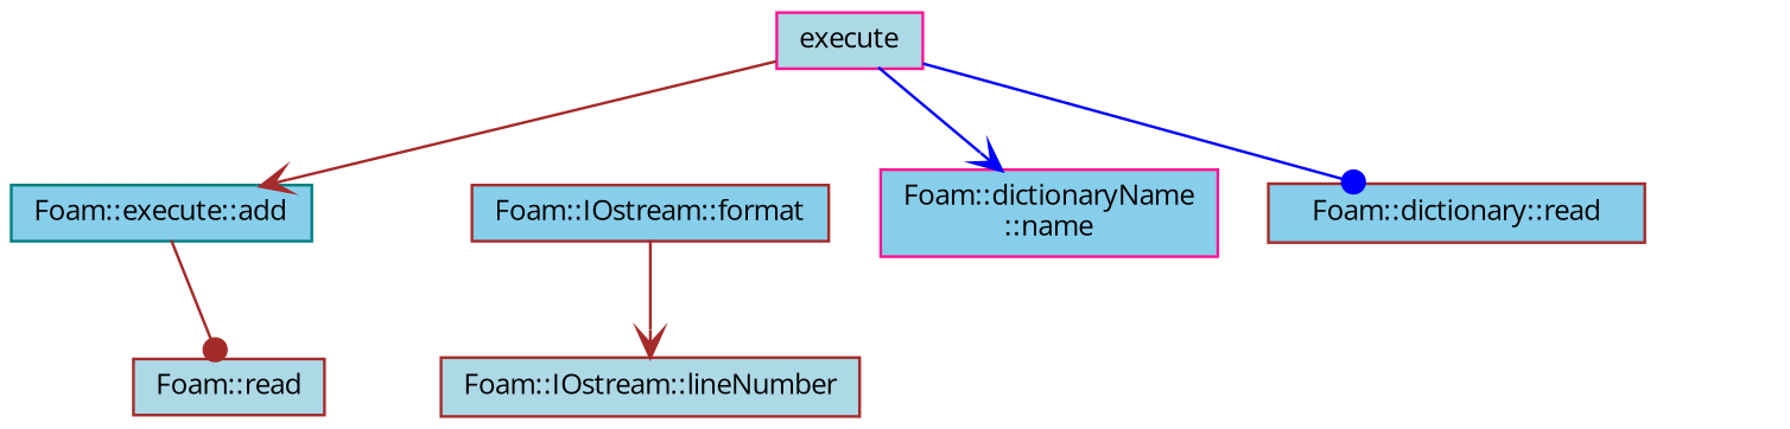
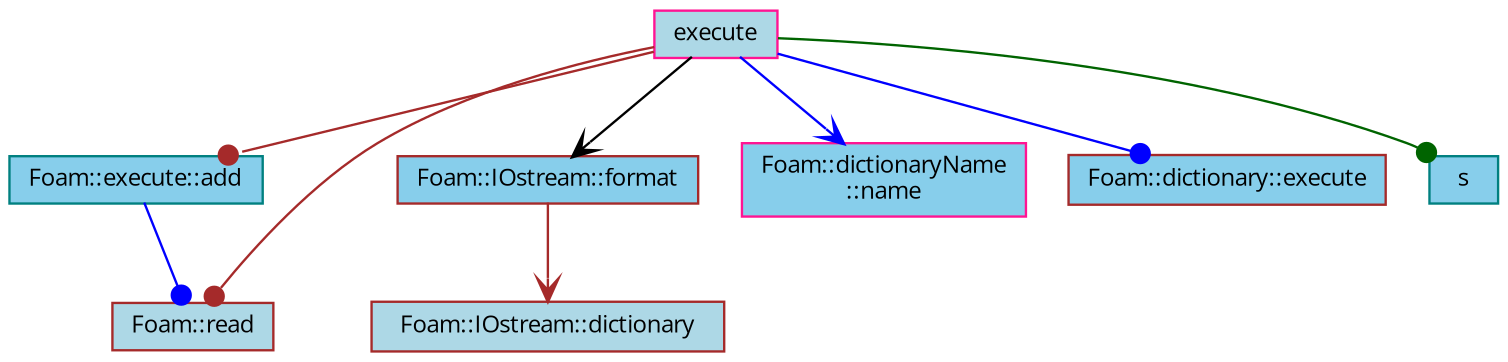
  digraph {
    fontname="Open Sans"
    rankdir=TB
    node [color=brown fillcolor=skyblue fontname="Open Sans" fontsize=10 shape=record style=filled]
    edge [arrowhead=vee color=brown fontname="Open Sans" fontsize=10 labelfontname=Helvetica labelfontsize=10 style=solid]
    n1 [color=deeppink fillcolor=lightblue fontcolor=black height=0.2 label=execute width=0.4]
    n2 [color=teal height=0.2 label="Foam::execute::add" width=0.4]
    n3 [fillcolor=lightblue height=0.2 label="Foam::read" width=0.4]
    n4 [height=0.2 label="Foam::IOstream::format" width=0.4]
    n5 [color=deeppink height=0.2 label="Foam::dictionaryName\l::name" width=0.4]
-   n6 [height=0.2 label="Foam::dictionary::read" width=0.4]
-   n8 [fillcolor=lightblue height=0.2 label="Foam::IOstream::lineNumber" width=0.4]
-   n1 -> n2
+   n6 [height=0.2 label="Foam::dictionary::execute" width=0.4]
+   n7 [color=teal height=0.2 label=s width=0.4]
+   n8 [fillcolor=lightblue height=0.2 label="Foam::IOstream::dictionary" width=0.4]
+   n1 -> n2 [arrowhead=dot]
+   n1 -> n3 [arrowhead=dot]
+   n1 -> n4 [color=black]
    n1 -> n5 [color=blue]
    n1 -> n6 [arrowhead=dot color=blue]
-   n2 -> n3 [arrowhead=dot]
+   n1 -> n7 [arrowhead=dot color=darkgreen]
+   n2 -> n3 [arrowhead=dot color=blue]
    n4 -> n8
  }
